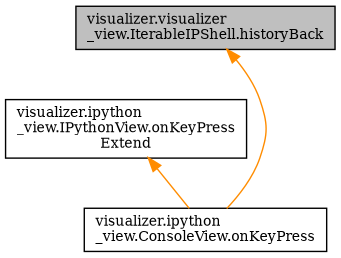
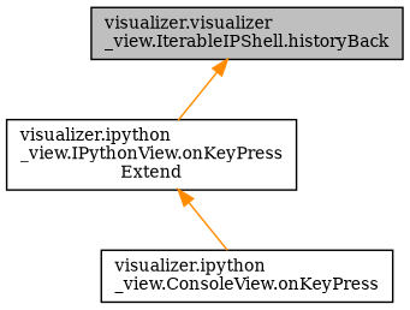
  digraph {
    fontname="DejaVu Serif"
    rankdir=TB
    node [color=black fillcolor=white fontname="DejaVu Serif" fontsize=10 shape=record style=filled]
    edge [color=darkorange dir=back fontname="DejaVu Serif" fontsize=10 labelfontname=Helvetica labelfontsize=10 style=solid]
    n1 [fillcolor=grey75 fontcolor=black height=0.2 label="visualizer.visualizer\l_view.IterableIPShell.historyBack" width=0.4]
    n2 [height=0.2 label="visualizer.ipython\l_view.IPythonView.onKeyPress\lExtend" width=0.4]
    n3 [height=0.2 label="visualizer.ipython\l_view.ConsoleView.onKeyPress" width=0.4]
-   n1 -> n3
+   n1 -> n2
    n2 -> n3
  }
